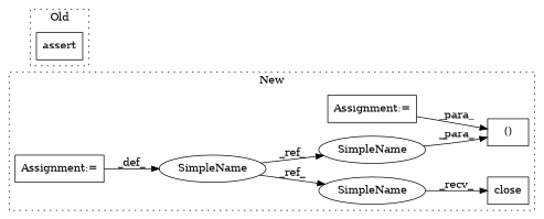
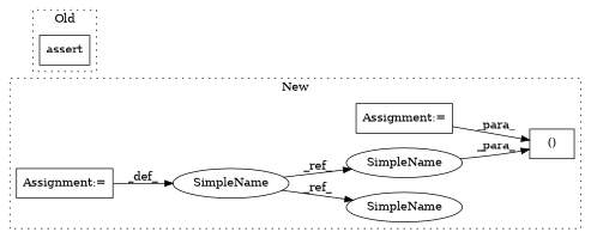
  digraph {
    rankdir=LR
    node [a=42 l=4 s=3909 shape=box]
-   n1 [a=32 l=7 label=close s=7603]
    n2 [label=SimpleName shape=ellipse]
    n3 [a=106 l=27 label="()" s=4071]
    n4 [a=7 l=10 label="Assignment:=" s=3997]
    n5 [a=7 label="Assignment:="]
    n6 [label=SimpleName s=7598 shape=ellipse]
    n7 [label=SimpleName s=4094 shape=ellipse]
    n8 [a=32 l="15,1" label=assert s="3793,3826"]
    subgraph cluster_1 {
      label=New
      style=dotted
-     n1
      n2
      n3
      n4
      n5
      n6
      n7
    }
    subgraph cluster_2 {
      label=Old
      style=dotted
      n8
    }
    n2 -> n6 [label=_ref_]
    n2 -> n7 [label=_ref_]
    n4 -> n3 [label=_para_]
    n5 -> n2 [label=_def_]
-   n6 -> n1 [label=_recv_]
    n7 -> n3 [label=_para_]
  }
